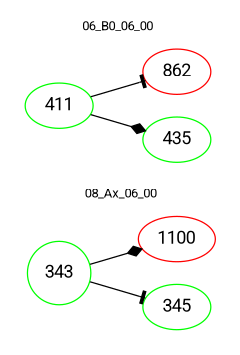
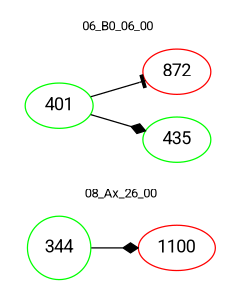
  digraph {
    fontname=Roboto
    rankdir=LR
    node [color=green fontname=Roboto shape=ellipse]
    edge [arrowhead=tee color=black fontname=Roboto]
-   n1 [label=343 shape=circle]
-   n2 [label=345]
+   n1 [label=344 shape=circle]
    n3 [color=red label=1100]
-   n4 [label=411]
+   n4 [label=401]
    n5 [label=435]
-   n6 [color=red label=862]
+   n6 [color=red label=872]
    subgraph cluster_1 {
      color=white
      fontsize=10
-     label="08_Ax_06_00"
+     label="08_Ax_26_00"
      n1
-     n2
      n3
    }
    subgraph cluster_2 {
      color=white
      fontsize=10
      label="06_B0_06_00"
      n4
      n5
      n6
    }
-   n1 -> n2
    n1 -> n3 [arrowhead=diamond]
    n4 -> n5 [arrowhead=diamond]
    n4 -> n6
  }
